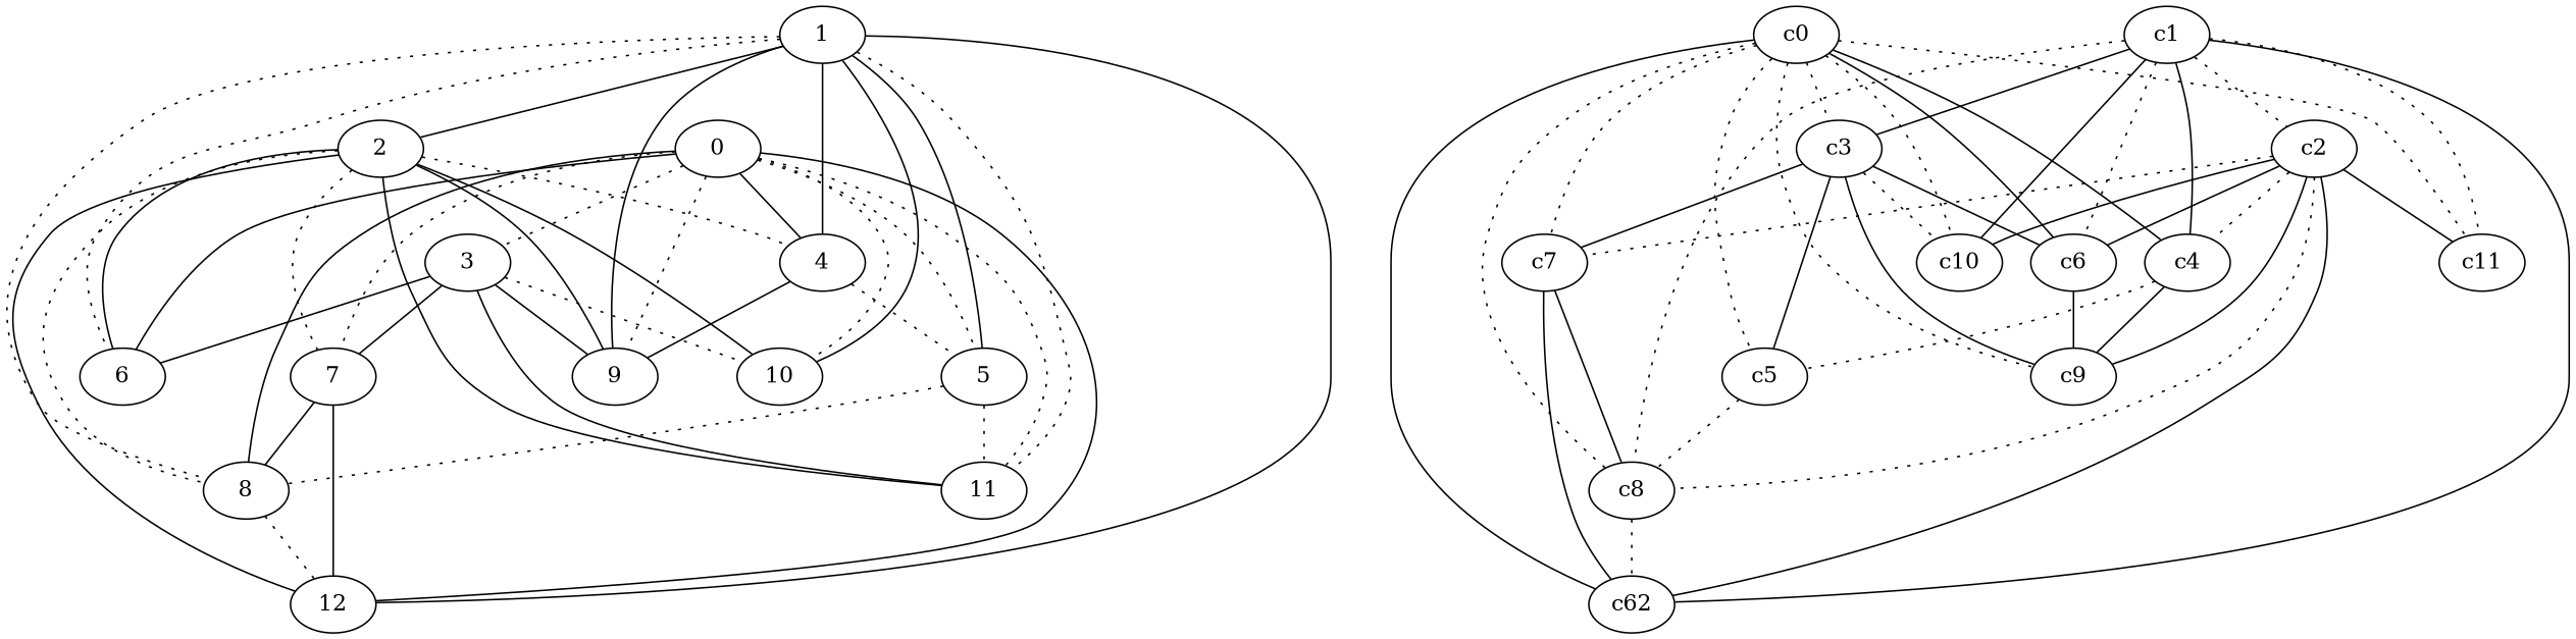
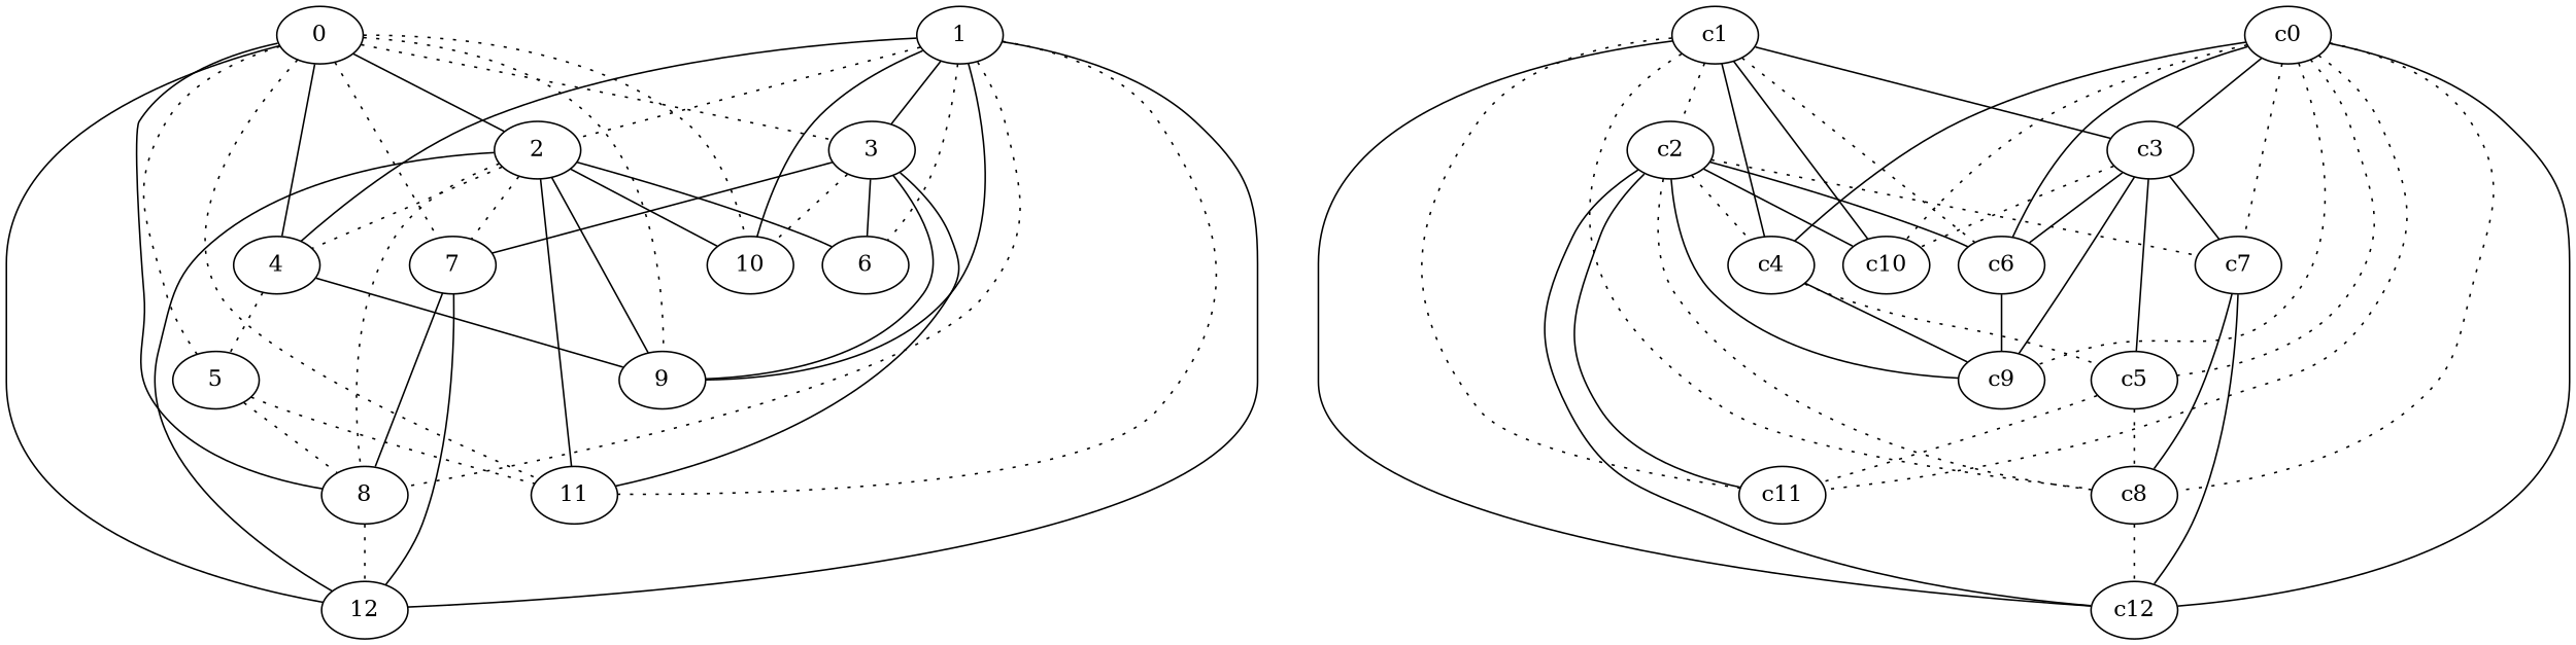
  graph {
    n1 [label=0]
    n2 [label=3]
    n3 [label=4]
    n4 [label=5]
    n5 [label=6]
    n6 [label=7]
    n7 [label=8]
    n8 [label=9]
    n9 [label=10]
    n10 [label=11]
    n11 [label=12]
    n12 [label=1]
    n13 [label=2]
    c0
    c3
    c4
    c5
    c6
    c7
    c8
    c9
    c10
    c11
-   c12 [label=c62]
+   c12
    c1
    c2
    n1 -- n2 [style=dotted]
    n1 -- n3
    n1 -- n4 [style=dotted]
-   n1 -- n5
+   n1 -- n13
    n1 -- n6 [style=dotted]
    n1 -- n7 [style=solid]
    n1 -- n8 [style=dotted]
    n1 -- n9 [style=dotted]
    n1 -- n10 [style=dotted]
    n1 -- n11
    n2 -- n5
    n2 -- n6
    n2 -- n8
    n2 -- n9 [style=dotted]
    n2 -- n10
    n3 -- n4 [style=dotted]
    n3 -- n8
    n4 -- n7 [style=dotted]
    n4 -- n10 [style=dotted]
    n6 -- n7
    n6 -- n11
    n7 -- n11 [style=dotted]
-   n12 -- n4
+   n12 -- n2
    n12 -- n3
    n12 -- n5 [style=dotted]
    n12 -- n7 [style=dotted]
    n12 -- n8
    n12 -- n9
    n12 -- n10 [style=dotted]
    n12 -- n11
-   n12 -- n13 [style=solid]
+   n12 -- n13 [style=dotted]
    n13 -- n3 [style=dotted]
    n13 -- n5
    n13 -- n6 [style=dotted]
    n13 -- n7 [style=dotted]
    n13 -- n8
    n13 -- n9
    n13 -- n10
    n13 -- n11
-   c0 -- c3 [style=dotted]
+   c0 -- c3 [style=solid]
    c0 -- c4
    c0 -- c5 [style=dotted]
    c0 -- c6
    c0 -- c7 [style=dotted]
    c0 -- c8 [style=dotted]
    c0 -- c9 [style=dotted]
    c0 -- c10 [style=dotted]
    c0 -- c11 [style=dotted]
    c0 -- c12
    c3 -- c5
    c3 -- c6
    c3 -- c7
    c3 -- c9
    c3 -- c10 [style=dotted]
    c4 -- c5 [style=dotted]
    c4 -- c9
    c5 -- c8 [style=dotted]
+   c5 -- c11 [style=dotted]
    c6 -- c9
    c7 -- c8
    c7 -- c12
    c8 -- c12 [style=dotted]
    c1 -- c3
    c1 -- c4
    c1 -- c6 [style=dotted]
    c1 -- c8 [style=dotted]
    c1 -- c10
    c1 -- c11 [style=dotted]
    c1 -- c12
    c1 -- c2 [style=dotted]
    c2 -- c4 [style=dotted]
    c2 -- c6
    c2 -- c7 [style=dotted]
    c2 -- c8 [style=dotted]
    c2 -- c9
    c2 -- c10
    c2 -- c11
    c2 -- c12
  }
